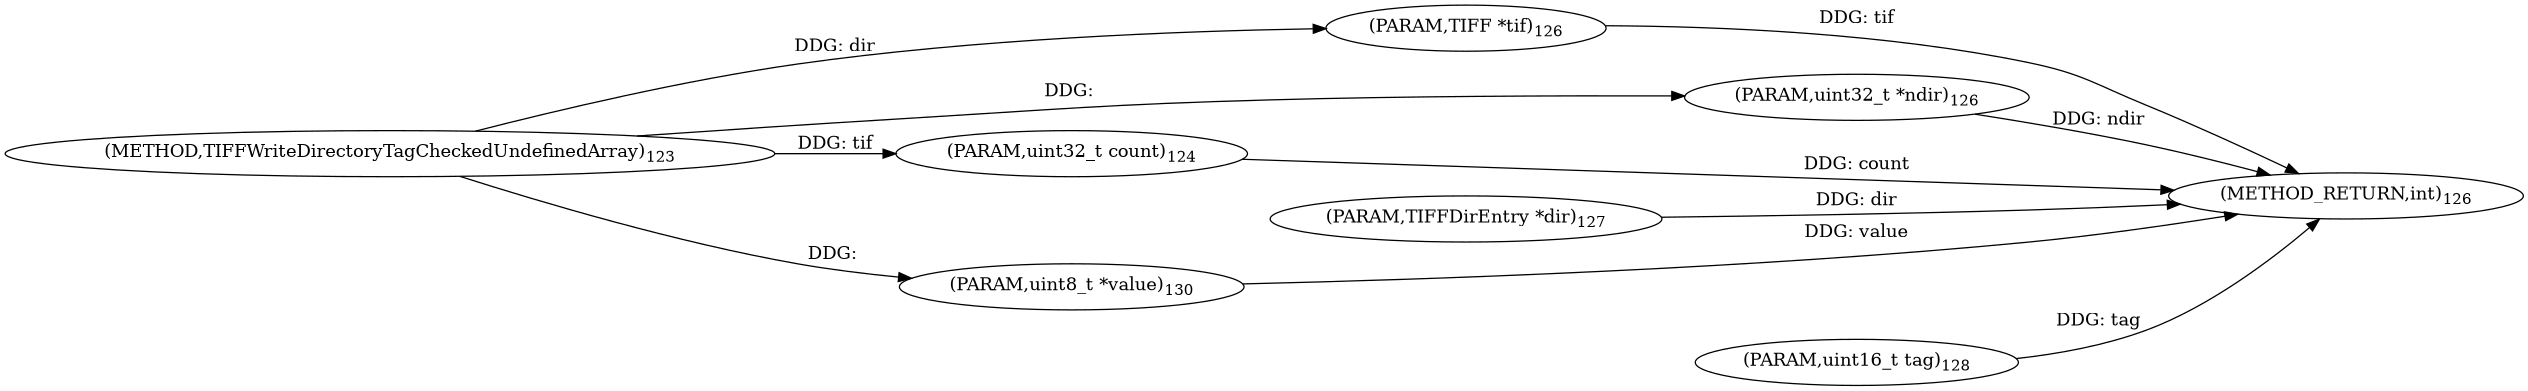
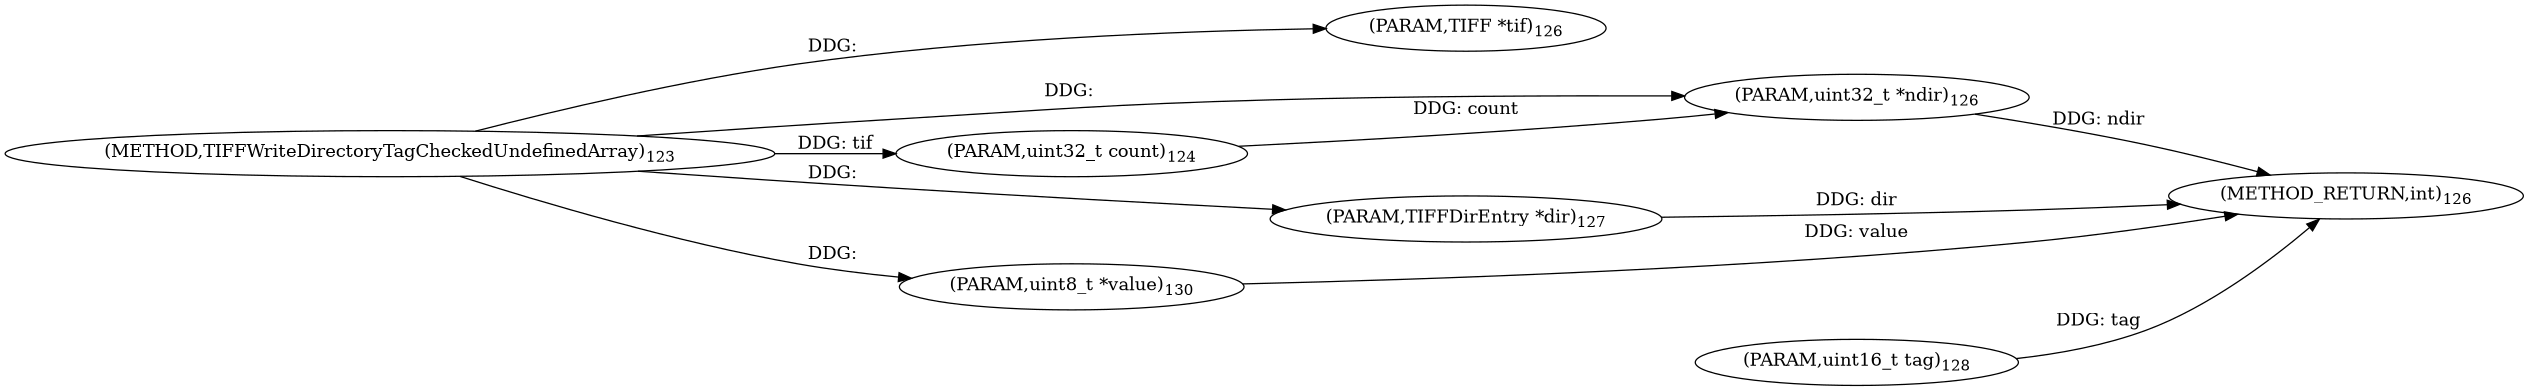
  digraph {
    rankdir=LR
    n1 [label=<(METHOD,TIFFWriteDirectoryTagCheckedUndefinedArray)<SUB>123</SUB>>]
    n2 [label=<(PARAM,TIFF *tif)<SUB>126</SUB>>]
    n3 [label=<(PARAM,uint32_t *ndir)<SUB>126</SUB>>]
    n4 [label=<(PARAM,TIFFDirEntry *dir)<SUB>127</SUB>>]
    n5 [label=<(PARAM,uint32_t count)<SUB>124</SUB>>]
    n6 [label=<(PARAM,uint8_t *value)<SUB>130</SUB>>]
    n7 [label=<(METHOD_RETURN,int)<SUB>126</SUB>>]
    n8 [label=<(PARAM,uint16_t tag)<SUB>128</SUB>>]
-   n1 -> n2 [label="DDG: dir"]
+   n1 -> n2 [label="DDG: "]
    n1 -> n3 [label="DDG: "]
+   n1 -> n4 [label="DDG: "]
    n1 -> n5 [label="DDG: tif"]
    n1 -> n6 [label="DDG: "]
-   n2 -> n7 [label="DDG: tif"]
    n3 -> n7 [label="DDG: ndir"]
    n4 -> n7 [label="DDG: dir"]
-   n5 -> n7 [label="DDG: count"]
+   n5 -> n3 [label="DDG: count"]
    n6 -> n7 [label="DDG: value"]
    n8 -> n7 [label="DDG: tag"]
  }
